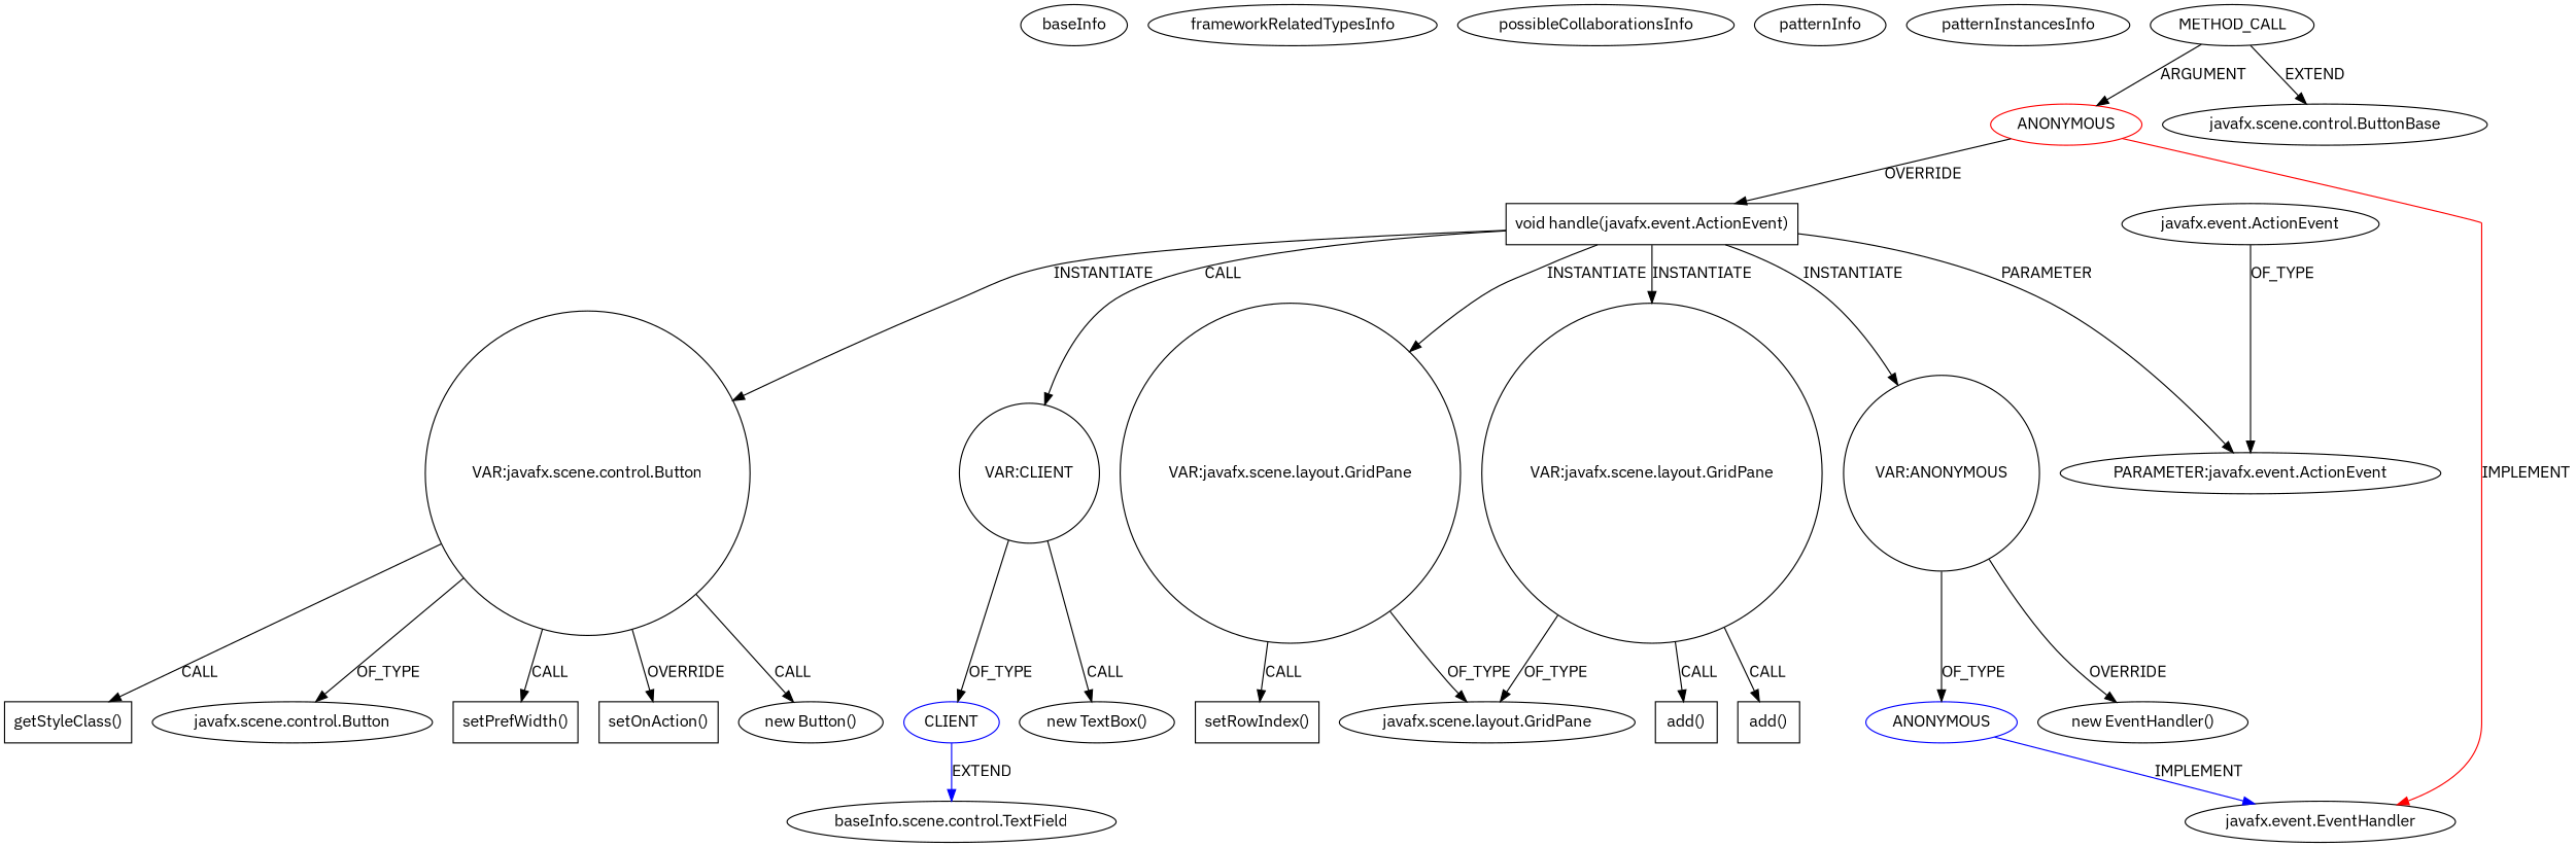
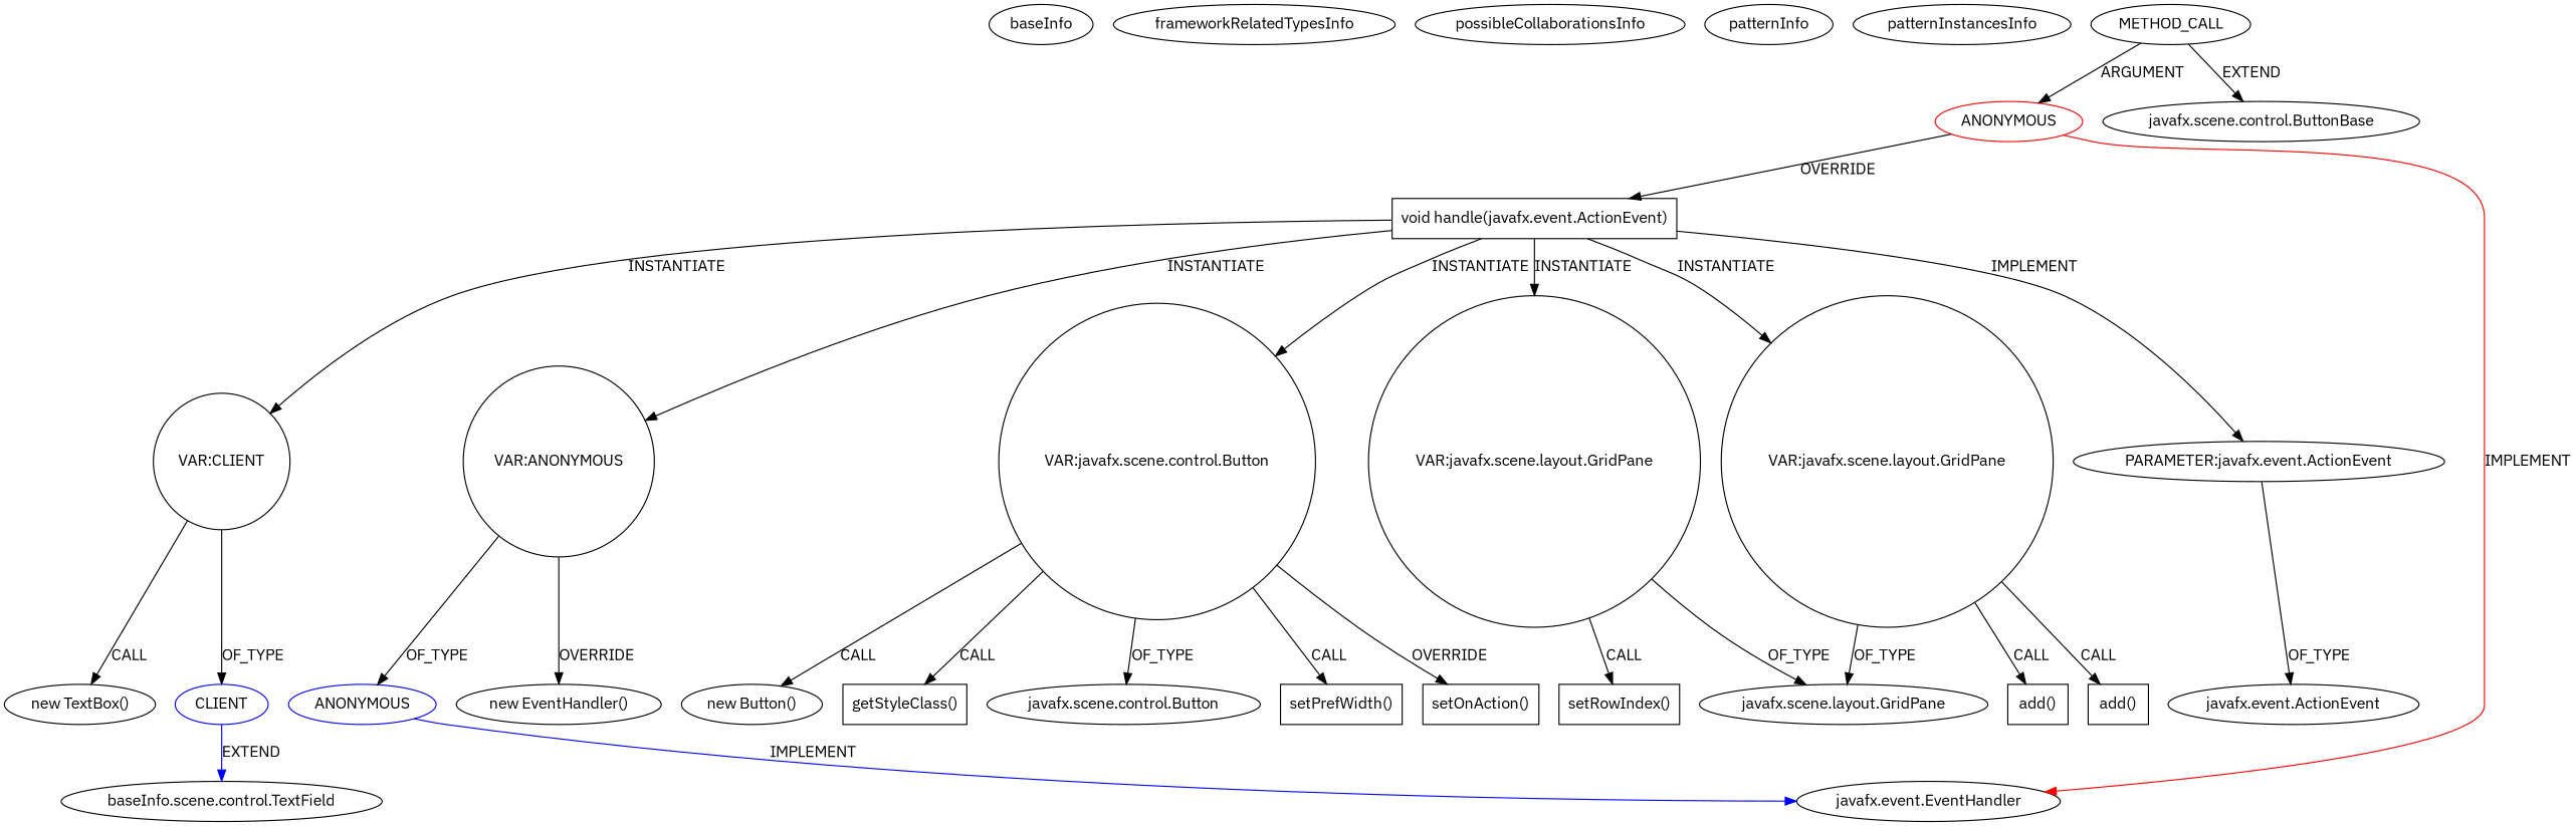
  digraph {
    fontname="IBM Plex Sans"
    node [fontname="IBM Plex Sans" isFrameworkType=false vertexType=INSIDE_CALL]
    edge [fontname="IBM Plex Sans"]
    baseInfo [category=pattern graphId=2552 isAnonymous=true possibleRelation=true isFrameworkType="" vertexType=""]
    frameworkRelatedTypesInfo [0="javafx.event.EventHandler" isFrameworkType="" vertexType=""]
    possibleCollaborationsInfo [0="2552~INSTANTIATION-OVERRIDING_METHOD_DECLARATION-~javafx.event.EventHandler ~javafx.event.EventHandler ~true~true" 1="2552~INSTANTIATION-OVERRIDING_METHOD_DECLARATION-~javafx.event.EventHandler ~javafx.scene.control.TextField ~true~false" isFrameworkType="" vertexType=""]
    patternInfo [frequency=2.0 patternRootClient=0 isFrameworkType="" vertexType=""]
    patternInstancesInfo [0="AMITCCILGITHUB-Contacts~/AMITCCILGITHUB-Contacts/Contacts-master/Contacts/src/org/apandey/view/parts/Body.java~void initComponents()~63" isFrameworkType="" vertexType=""]
    n6 [label="new TextBox()" vertexType=CONSTRUCTOR_CALL]
    n7 [label="VAR:CLIENT" shape=circle vertexType=VARIABLE_EXPRESION]
    n8 [color=blue label=CLIENT vertexType=REFERENCE_CLIENT_CLASS_DECLARATION]
    n9 [label="baseInfo.scene.control.TextField" vertexType=FRAMEWORK_CLASS_TYPE]
    n10 [label="void handle(javafx.event.ActionEvent)" shape=box vertexType=OVERRIDING_METHOD_DECLARATION]
    n11 [label="VAR:ANONYMOUS" shape=circle vertexType=VARIABLE_EXPRESION]
    n12 [label="VAR:javafx.scene.control.Button" shape=circle vertexType=VARIABLE_EXPRESION]
    n13 [label="VAR:javafx.scene.layout.GridPane" shape=circle vertexType=VARIABLE_EXPRESION]
    n14 [label="VAR:javafx.scene.layout.GridPane" shape=circle vertexType=VARIABLE_EXPRESION]
    n15 [label="PARAMETER:javafx.event.ActionEvent" vertexType=PARAMETER_DECLARATION]
    n16 [color=blue label=ANONYMOUS vertexType=REFERENCE_ANONYMOUS_DECLARATION]
    n17 [label="new EventHandler()" vertexType=CONSTRUCTOR_CALL]
    n18 [label="new Button()" vertexType=CONSTRUCTOR_CALL]
    n19 [label="getStyleClass()" shape=box]
    n20 [label="javafx.scene.control.Button" vertexType=FRAMEWORK_CLASS_TYPE]
    n21 [label="setPrefWidth()" shape=box]
    n22 [label="setOnAction()" shape=box]
    n23 [label="setRowIndex()" shape=box]
    n24 [label="javafx.scene.layout.GridPane" vertexType=FRAMEWORK_CLASS_TYPE]
    n25 [label="add()" shape=box]
    n26 [label="add()" shape=box]
    n27 [label="javafx.event.ActionEvent" vertexType=FRAMEWORK_CLASS_TYPE]
    n28 [label="javafx.event.EventHandler" vertexType=FRAMEWORK_INTERFACE_TYPE]
    n29 [color=red label=ANONYMOUS vertexType=ROOT_ANONYMOUS_DECLARATION]
    n30 [label=METHOD_CALL vertexType=OUTSIDE_CALL]
    n31 [label="javafx.scene.control.ButtonBase" vertexType=FRAMEWORK_CLASS_TYPE]
    n7 -> n6 [label=CALL]
    n7 -> n8 [label=OF_TYPE]
    n8 -> n9 [color=blue label=EXTEND]
-   n10 -> n7 [label=CALL]
+   n10 -> n7 [label=INSTANTIATE]
    n10 -> n11 [label=INSTANTIATE]
    n10 -> n12 [label=INSTANTIATE]
    n10 -> n13 [label=INSTANTIATE]
    n10 -> n14 [label=INSTANTIATE]
-   n10 -> n15 [label=PARAMETER]
+   n10 -> n15 [label=IMPLEMENT]
    n11 -> n16 [label=OF_TYPE]
    n11 -> n17 [label=OVERRIDE]
    n12 -> n18 [label=CALL]
    n12 -> n19 [label=CALL]
    n12 -> n20 [label=OF_TYPE]
    n12 -> n21 [label=CALL]
    n12 -> n22 [label=OVERRIDE]
    n13 -> n23 [label=CALL]
    n13 -> n24 [label=OF_TYPE]
    n14 -> n24 [label=OF_TYPE]
    n14 -> n25 [label=CALL]
    n14 -> n26 [label=CALL]
-   n27 -> n15 [label=OF_TYPE]
+   n15 -> n27 [label=OF_TYPE]
    n16 -> n28 [color=blue label=IMPLEMENT]
    n29 -> n10 [label=OVERRIDE]
    n29 -> n28 [color=red label=IMPLEMENT]
    n30 -> n29 [label=ARGUMENT]
    n30 -> n31 [label=EXTEND]
  }
